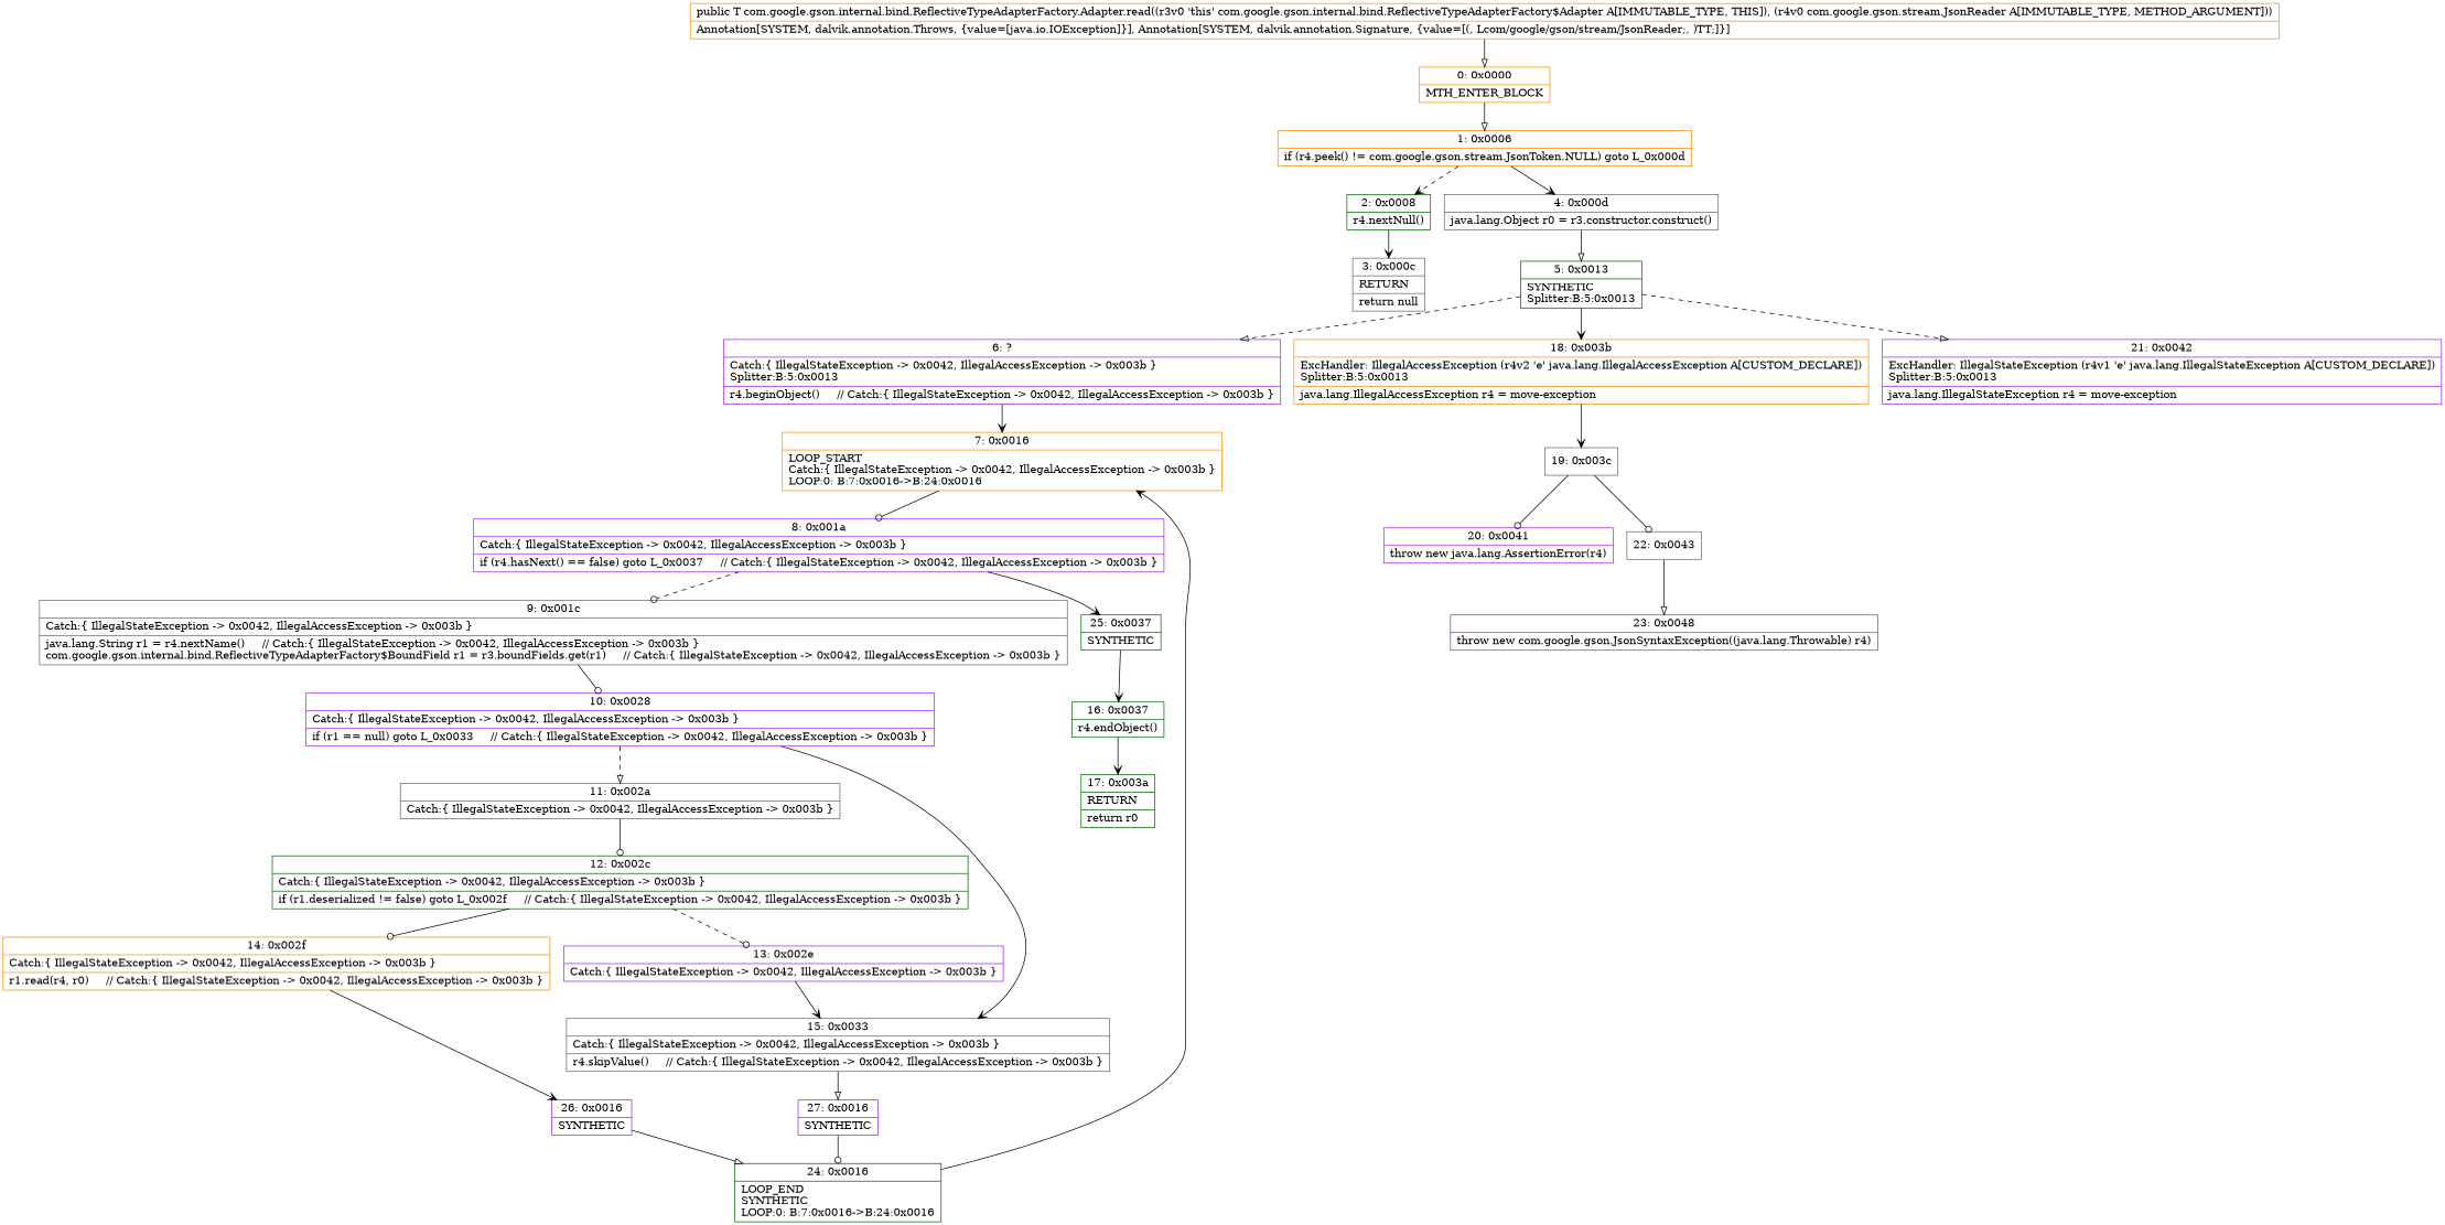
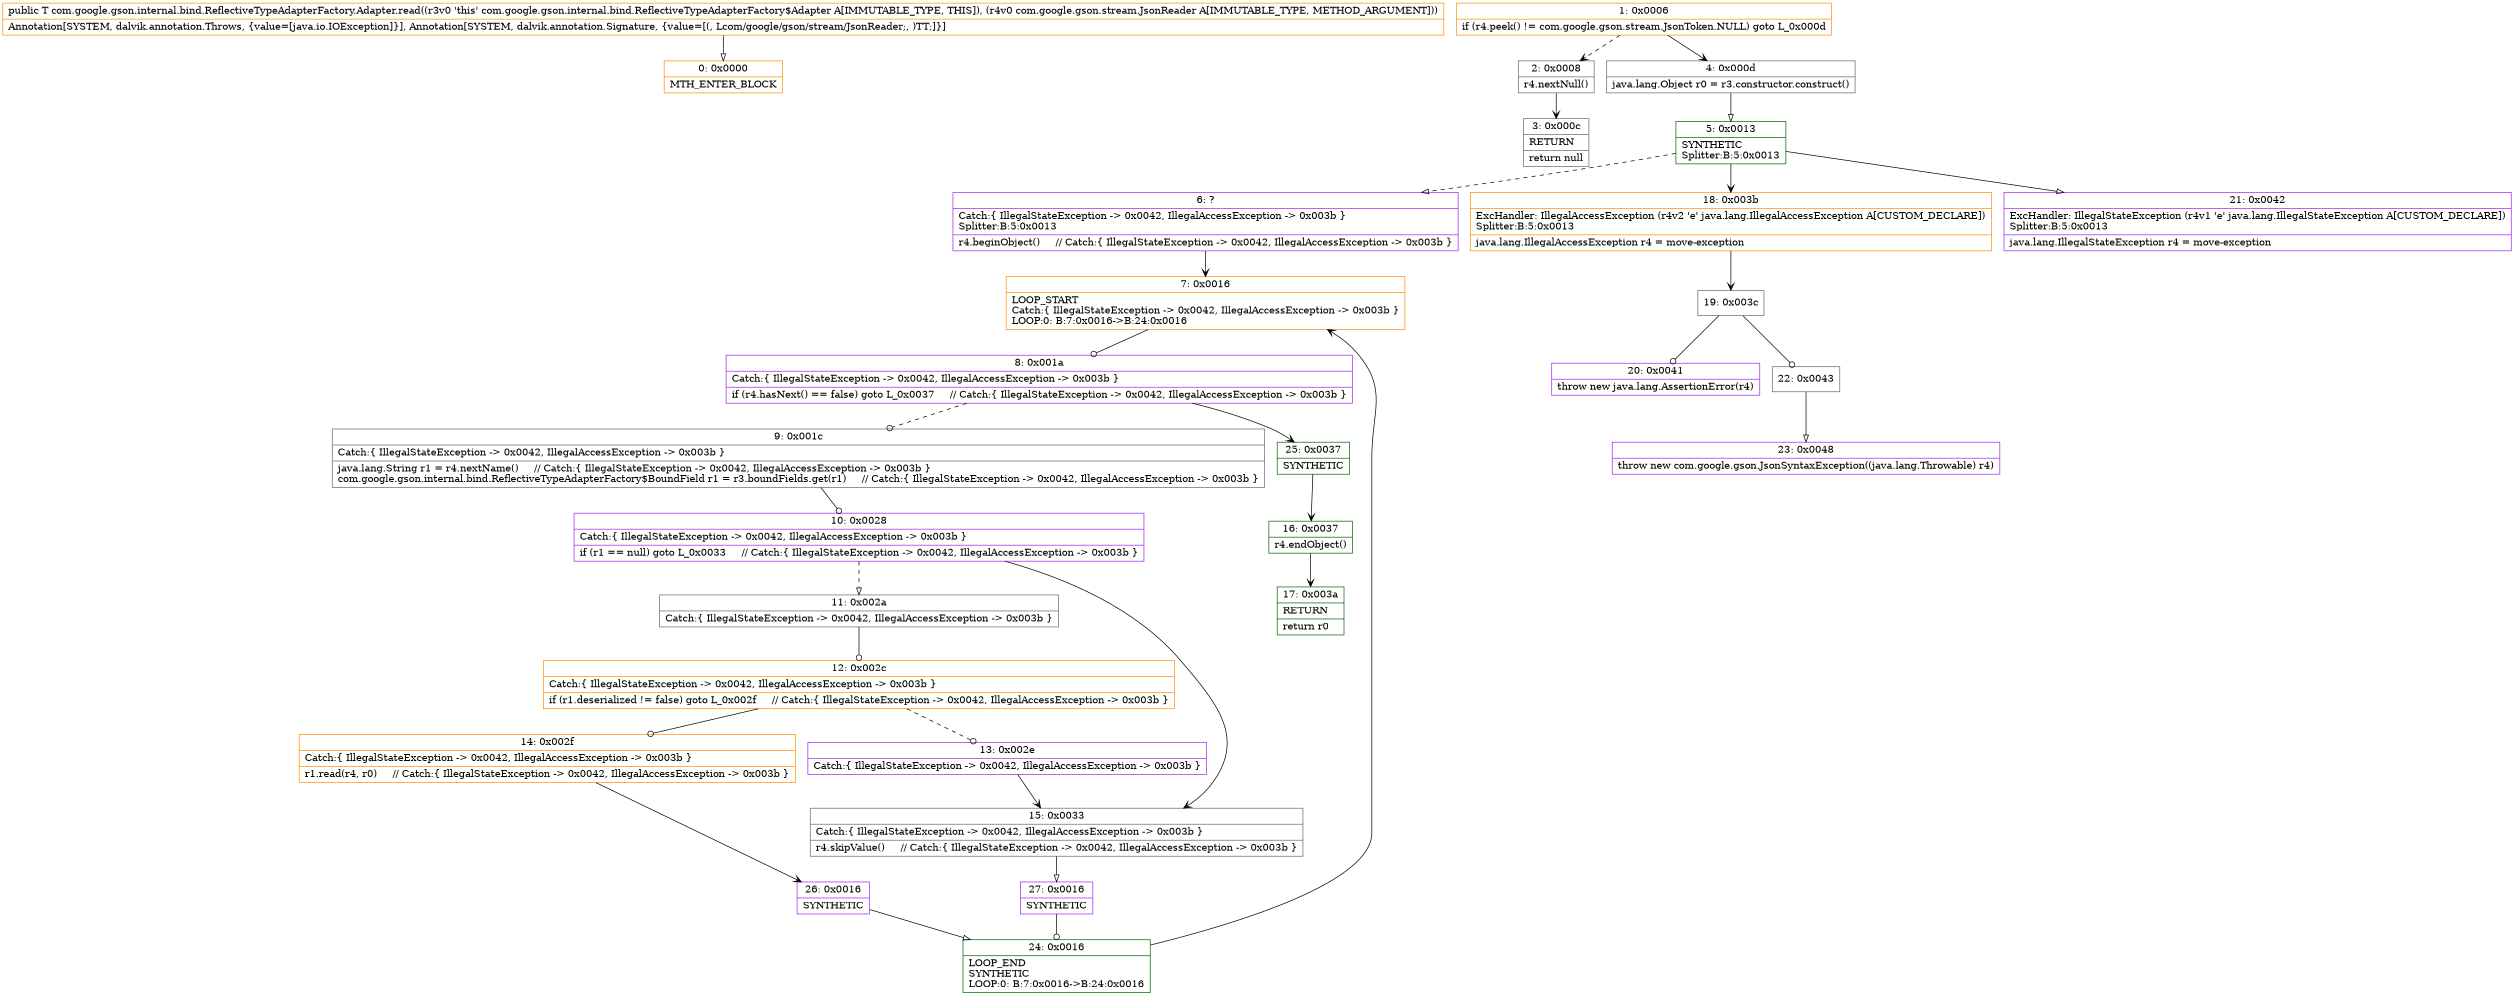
  digraph {
    node [color=purple shape=record]
    edge [arrowhead=vee]
    n1 [color=darkorange label="{0\:\ 0x0000|MTH_ENTER_BLOCK\l}"]
    n2 [color=darkorange label="{1\:\ 0x0006|if (r4.peek() != com.google.gson.stream.JsonToken.NULL) goto L_0x000d\l}"]
-   n3 [color=darkgreen label="{2\:\ 0x0008|r4.nextNull()\l}"]
+   n3 [color=gray40 label="{2\:\ 0x0008|r4.nextNull()\l}"]
    n4 [color=gray40 label="{4\:\ 0x000d|java.lang.Object r0 = r3.constructor.construct()\l}"]
    n5 [color=gray40 label="{3\:\ 0x000c|RETURN\l|return null\l}"]
    n6 [color=darkgreen label="{5\:\ 0x0013|SYNTHETIC\lSplitter:B:5:0x0013\l}"]
    n7 [label="{6\:\ ?|Catch:\{ IllegalStateException \-\> 0x0042, IllegalAccessException \-\> 0x003b \}\lSplitter:B:5:0x0013\l|r4.beginObject()     \/\/ Catch:\{ IllegalStateException \-\> 0x0042, IllegalAccessException \-\> 0x003b \}\l}"]
    n8 [color=darkorange label="{18\:\ 0x003b|ExcHandler: IllegalAccessException (r4v2 'e' java.lang.IllegalAccessException A[CUSTOM_DECLARE])\lSplitter:B:5:0x0013\l|java.lang.IllegalAccessException r4 = move\-exception\l}"]
    n9 [label="{21\:\ 0x0042|ExcHandler: IllegalStateException (r4v1 'e' java.lang.IllegalStateException A[CUSTOM_DECLARE])\lSplitter:B:5:0x0013\l|java.lang.IllegalStateException r4 = move\-exception\l}"]
    n10 [color=darkorange label="{7\:\ 0x0016|LOOP_START\lCatch:\{ IllegalStateException \-\> 0x0042, IllegalAccessException \-\> 0x003b \}\lLOOP:0: B:7:0x0016\-\>B:24:0x0016\l}"]
    n11 [color=gray40 label="{19\:\ 0x003c}"]
    n12 [label="{8\:\ 0x001a|Catch:\{ IllegalStateException \-\> 0x0042, IllegalAccessException \-\> 0x003b \}\l|if (r4.hasNext() == false) goto L_0x0037     \/\/ Catch:\{ IllegalStateException \-\> 0x0042, IllegalAccessException \-\> 0x003b \}\l}"]
    n13 [color=gray40 label="{9\:\ 0x001c|Catch:\{ IllegalStateException \-\> 0x0042, IllegalAccessException \-\> 0x003b \}\l|java.lang.String r1 = r4.nextName()     \/\/ Catch:\{ IllegalStateException \-\> 0x0042, IllegalAccessException \-\> 0x003b \}\lcom.google.gson.internal.bind.ReflectiveTypeAdapterFactory$BoundField r1 = r3.boundFields.get(r1)     \/\/ Catch:\{ IllegalStateException \-\> 0x0042, IllegalAccessException \-\> 0x003b \}\l}"]
    n14 [color=darkgreen label="{25\:\ 0x0037|SYNTHETIC\l}"]
    n15 [label="{10\:\ 0x0028|Catch:\{ IllegalStateException \-\> 0x0042, IllegalAccessException \-\> 0x003b \}\l|if (r1 == null) goto L_0x0033     \/\/ Catch:\{ IllegalStateException \-\> 0x0042, IllegalAccessException \-\> 0x003b \}\l}"]
    n16 [color=darkgreen label="{16\:\ 0x0037|r4.endObject()\l}"]
    n17 [color=gray40 label="{11\:\ 0x002a|Catch:\{ IllegalStateException \-\> 0x0042, IllegalAccessException \-\> 0x003b \}\l}"]
    n18 [color=gray40 label="{15\:\ 0x0033|Catch:\{ IllegalStateException \-\> 0x0042, IllegalAccessException \-\> 0x003b \}\l|r4.skipValue()     \/\/ Catch:\{ IllegalStateException \-\> 0x0042, IllegalAccessException \-\> 0x003b \}\l}"]
-   n19 [color=darkgreen label="{12\:\ 0x002c|Catch:\{ IllegalStateException \-\> 0x0042, IllegalAccessException \-\> 0x003b \}\l|if (r1.deserialized != false) goto L_0x002f     \/\/ Catch:\{ IllegalStateException \-\> 0x0042, IllegalAccessException \-\> 0x003b \}\l}"]
+   n19 [color=darkorange label="{12\:\ 0x002c|Catch:\{ IllegalStateException \-\> 0x0042, IllegalAccessException \-\> 0x003b \}\l|if (r1.deserialized != false) goto L_0x002f     \/\/ Catch:\{ IllegalStateException \-\> 0x0042, IllegalAccessException \-\> 0x003b \}\l}"]
    n20 [label="{27\:\ 0x0016|SYNTHETIC\l}"]
    n21 [label="{13\:\ 0x002e|Catch:\{ IllegalStateException \-\> 0x0042, IllegalAccessException \-\> 0x003b \}\l}"]
    n22 [color=darkorange label="{14\:\ 0x002f|Catch:\{ IllegalStateException \-\> 0x0042, IllegalAccessException \-\> 0x003b \}\l|r1.read(r4, r0)     \/\/ Catch:\{ IllegalStateException \-\> 0x0042, IllegalAccessException \-\> 0x003b \}\l}"]
    n23 [label="{26\:\ 0x0016|SYNTHETIC\l}"]
    n24 [color=darkgreen label="{24\:\ 0x0016|LOOP_END\lSYNTHETIC\lLOOP:0: B:7:0x0016\-\>B:24:0x0016\l}"]
    n25 [color=darkgreen label="{17\:\ 0x003a|RETURN\l|return r0\l}"]
    n26 [label="{20\:\ 0x0041|throw new java.lang.AssertionError(r4)\l}"]
    n27 [color=gray40 label="{22\:\ 0x0043}"]
    n28 [label="{23\:\ 0x0048|throw new com.google.gson.JsonSyntaxException((java.lang.Throwable) r4)\l}"]
    n29 [color=darkorange label="{public T com.google.gson.internal.bind.ReflectiveTypeAdapterFactory.Adapter.read((r3v0 'this' com.google.gson.internal.bind.ReflectiveTypeAdapterFactory$Adapter A[IMMUTABLE_TYPE, THIS]), (r4v0 com.google.gson.stream.JsonReader A[IMMUTABLE_TYPE, METHOD_ARGUMENT]))  | Annotation[SYSTEM, dalvik.annotation.Throws, \{value=[java.io.IOException]\}], Annotation[SYSTEM, dalvik.annotation.Signature, \{value=[(, Lcom\/google\/gson\/stream\/JsonReader;, )TT;]\}]\l}"]
-   n1 -> n2 [arrowhead=onormal]
    n2 -> n3 [style=dashed]
    n2 -> n4
    n3 -> n5
    n4 -> n6 [arrowhead=onormal]
    n6 -> n7 [arrowhead=onormal style=dashed]
    n6 -> n8
-   n6 -> n9 [arrowhead=onormal style=dashed]
+   n6 -> n9 [arrowhead=onormal]
    n7 -> n10
    n8 -> n11
    n10 -> n12 [arrowhead=odot]
    n11 -> n26 [arrowhead=odot]
    n11 -> n27 [arrowhead=odot]
    n12 -> n13 [arrowhead=odot style=dashed]
    n12 -> n14
    n13 -> n15 [arrowhead=odot]
    n14 -> n16
    n15 -> n17 [arrowhead=onormal style=dashed]
    n15 -> n18
    n16 -> n25
    n17 -> n19 [arrowhead=odot]
    n18 -> n20 [arrowhead=onormal]
    n19 -> n21 [arrowhead=odot style=dashed]
    n19 -> n22 [arrowhead=odot]
    n20 -> n24 [arrowhead=odot]
    n21 -> n18
    n22 -> n23
    n23 -> n24 [arrowhead=onormal]
    n24 -> n10
    n27 -> n28 [arrowhead=onormal]
    n29 -> n1 [arrowhead=onormal]
  }
